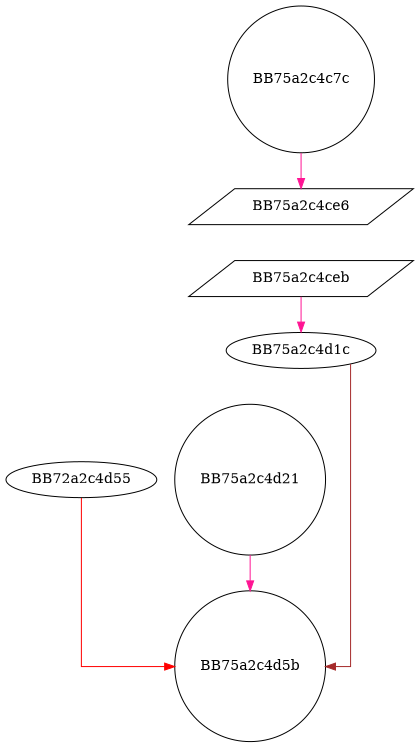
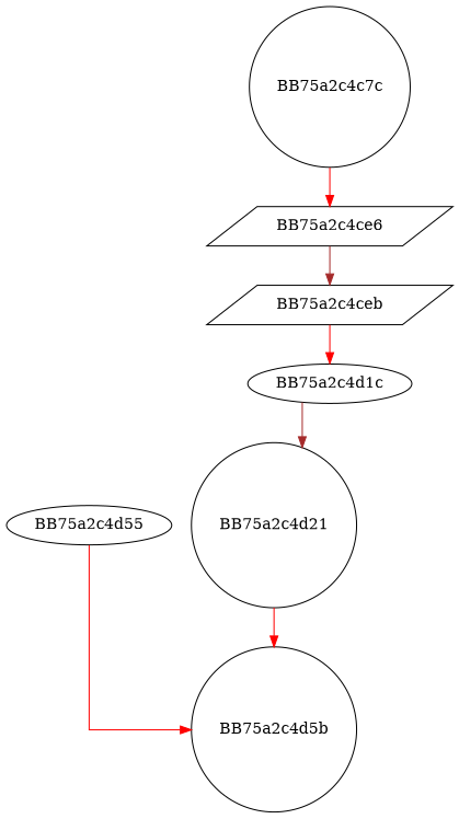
  digraph {
    splines=ortho
    node [shape=circle]
    edge [color=brown]
    BB75a2c4ce6 [shape=parallelogram]
    BB75a2c4c7c
    BB75a2c4ceb [shape=parallelogram]
    BB75a2c4d1c [shape=ellipse]
    BB75a2c4d21
    BB75a2c4d5b
-   BB75a2c4d55 [shape=ellipse label=BB72a2c4d55]
-   BB75a2c4c7c -> BB75a2c4ce6 [color=deeppink]
-   BB75a2c4ceb -> BB75a2c4d1c [color=deeppink]
-   BB75a2c4d1c -> BB75a2c4d5b
-   BB75a2c4d21 -> BB75a2c4d5b [color=deeppink]
+   BB75a2c4d55 [shape=ellipse]
+   BB75a2c4ce6 -> BB75a2c4ceb
+   BB75a2c4c7c -> BB75a2c4ce6 [color=red]
+   BB75a2c4ceb -> BB75a2c4d1c [color=red]
+   BB75a2c4d1c -> BB75a2c4d21
+   BB75a2c4d21 -> BB75a2c4d5b [color=red]
    BB75a2c4d55 -> BB75a2c4d5b [color=red]
  }
